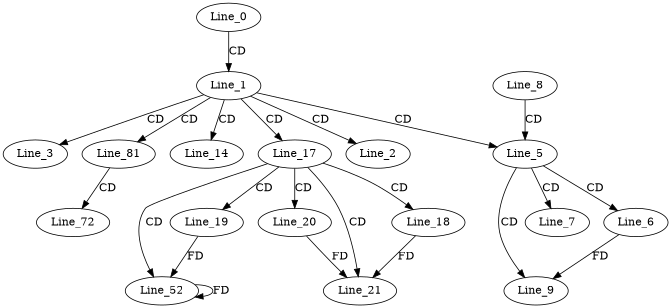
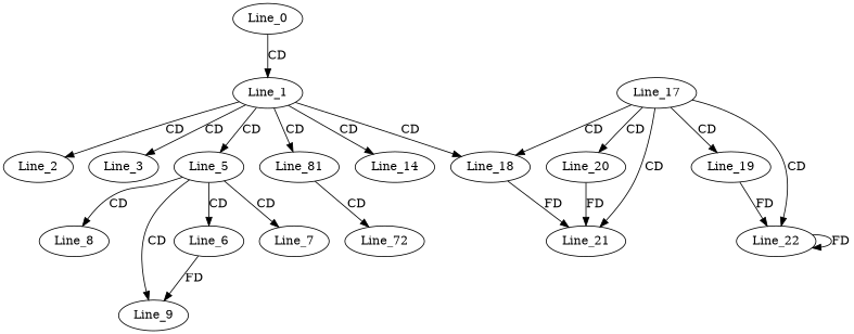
  digraph {
    Line_0
    Line_1
    Line_2
    Line_3
    Line_5
    n6 [label=Line_81]
    Line_14
    Line_17
    Line_6
    Line_7
    Line_8
    Line_9
    n13 [label=Line_72]
    Line_18
    Line_19
    Line_20
    Line_21
-   Line_22 [label=Line_52]
+   Line_22
    Line_0 -> Line_1 [label=CD]
    Line_1 -> Line_2 [label=CD]
    Line_1 -> Line_3 [label=CD]
    Line_1 -> Line_5 [label=CD]
    Line_1 -> n6 [label=CD]
    Line_1 -> Line_14 [label=CD]
-   Line_1 -> Line_17 [label=CD]
+   Line_1 -> Line_18 [label=CD]
    Line_5 -> Line_6 [label=CD]
    Line_5 -> Line_7 [label=CD]
-   Line_8 -> Line_5 [label=CD]
+   Line_5 -> Line_8 [label=CD]
    Line_5 -> Line_9 [label=CD]
    n6 -> n13 [label=CD]
    Line_17 -> Line_18 [label=CD]
    Line_17 -> Line_19 [label=CD]
    Line_17 -> Line_20 [label=CD]
    Line_17 -> Line_21 [label=CD]
    Line_17 -> Line_22 [label=CD]
    Line_6 -> Line_9 [label=FD]
    Line_18 -> Line_21 [label=FD]
    Line_19 -> Line_22 [label=FD]
    Line_20 -> Line_21 [label=FD]
    Line_22 -> Line_22 [label=FD]
  }
